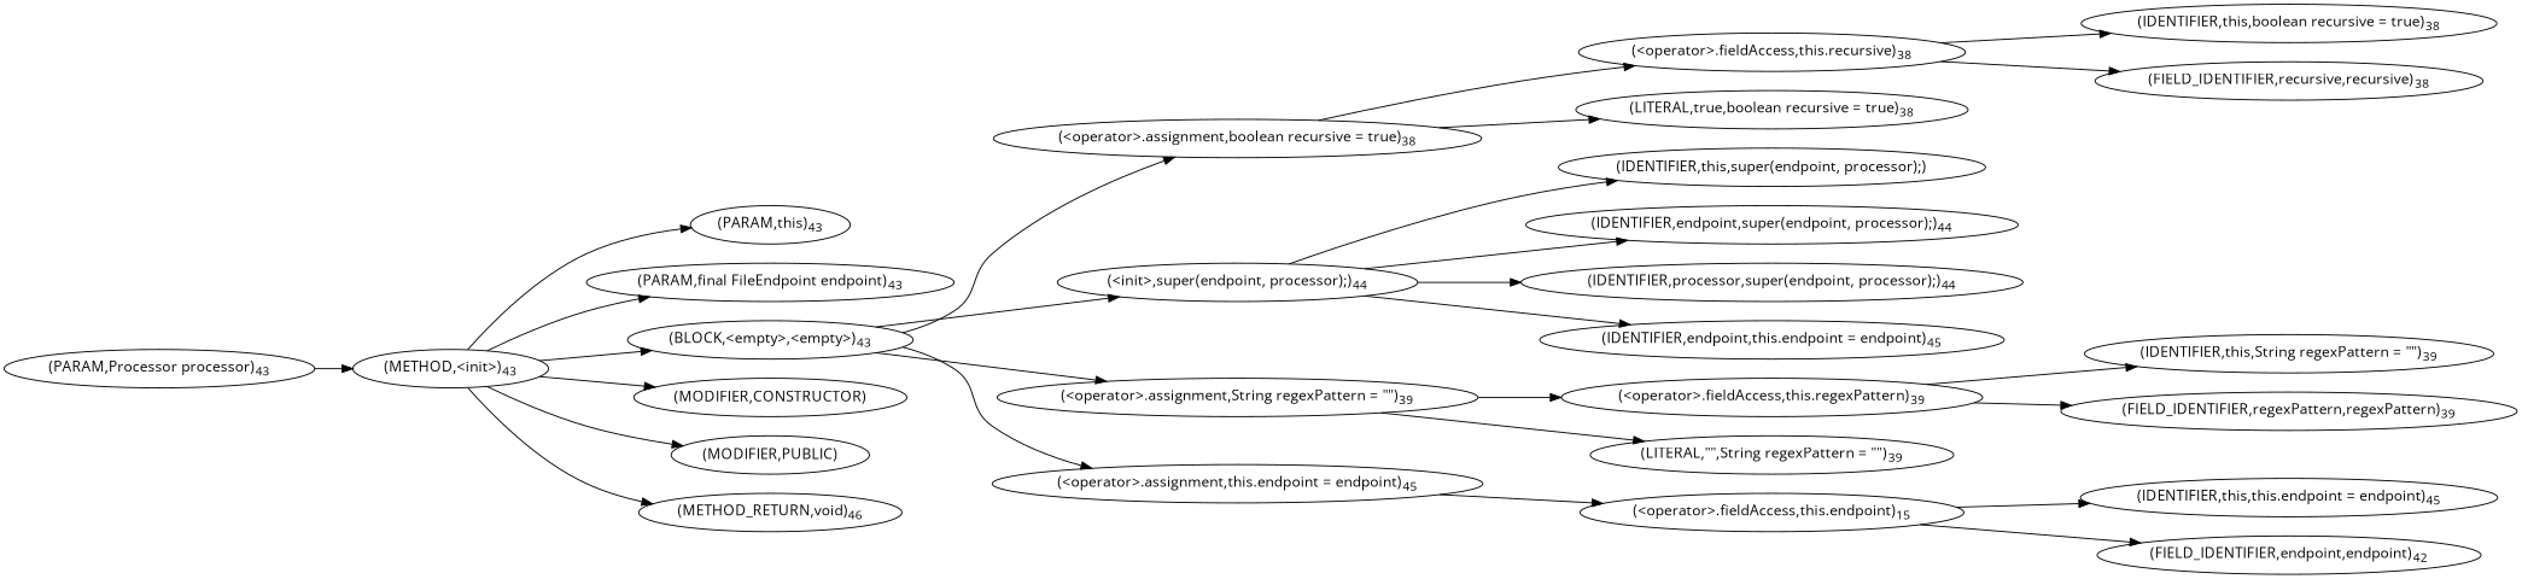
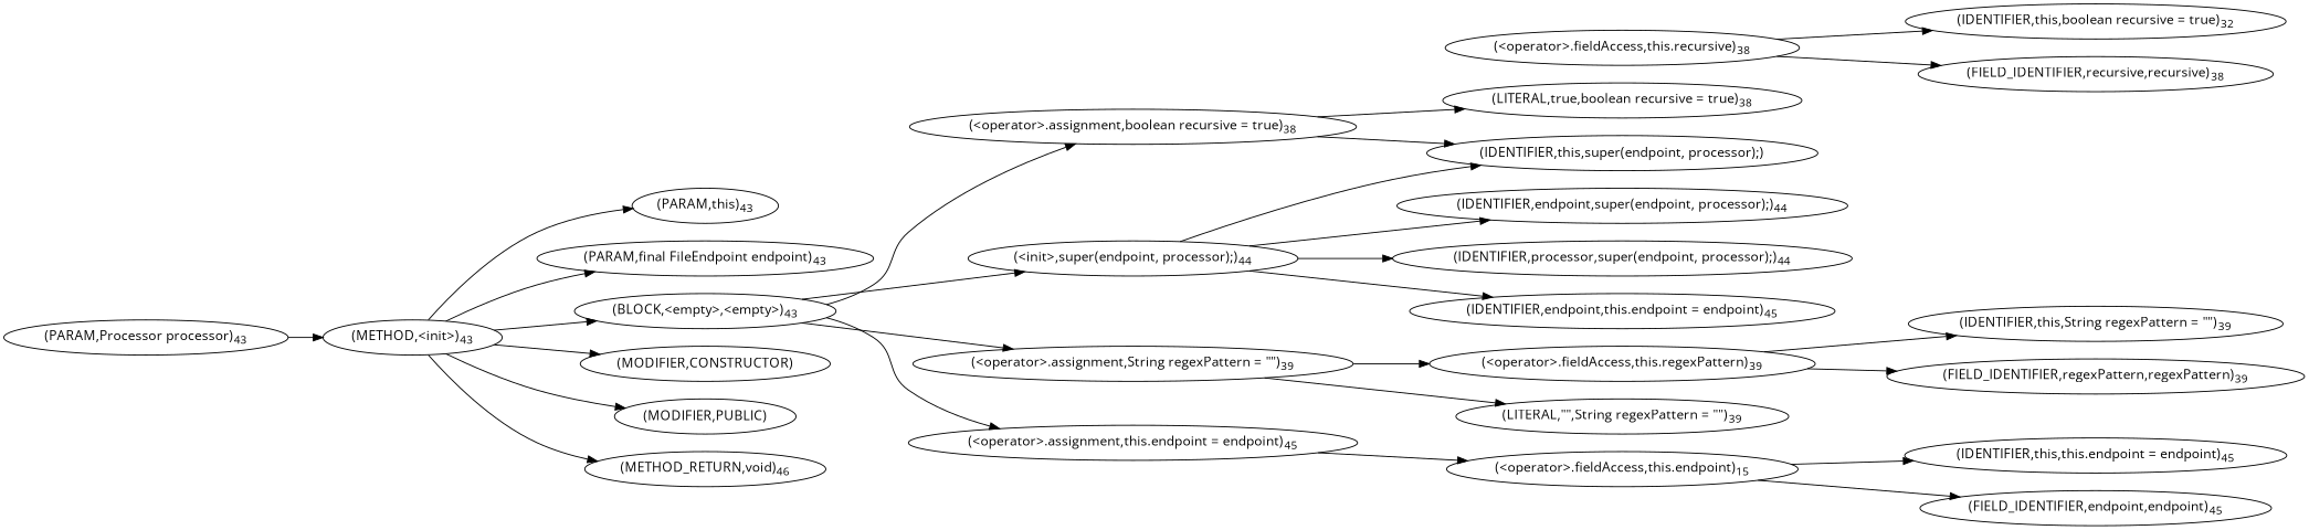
  digraph {
    fontname="Open Sans"
    rankdir=LR
    node [fontname="Open Sans"]
    edge [fontname="Open Sans"]
    n1 [label=<(METHOD,&lt;init&gt;)<SUB>43</SUB>>]
    n2 [label=<(PARAM,this)<SUB>43</SUB>>]
    n3 [label=<(PARAM,final FileEndpoint endpoint)<SUB>43</SUB>>]
    n4 [label=<(BLOCK,&lt;empty&gt;,&lt;empty&gt;)<SUB>43</SUB>>]
    n5 [label=<(MODIFIER,CONSTRUCTOR)>]
    n6 [label=<(MODIFIER,PUBLIC)>]
    n7 [label=<(METHOD_RETURN,void)<SUB>46</SUB>>]
    n8 [label=<(PARAM,Processor processor)<SUB>43</SUB>>]
    n9 [label=<(&lt;operator&gt;.assignment,boolean recursive = true)<SUB>38</SUB>>]
    n10 [label=<(&lt;operator&gt;.assignment,String regexPattern = &quot;&quot;)<SUB>39</SUB>>]
    n11 [label=<(&lt;init&gt;,super(endpoint, processor);)<SUB>44</SUB>>]
    n12 [label=<(&lt;operator&gt;.assignment,this.endpoint = endpoint)<SUB>45</SUB>>]
    n13 [label=<(&lt;operator&gt;.fieldAccess,this.recursive)<SUB>38</SUB>>]
    n14 [label=<(LITERAL,true,boolean recursive = true)<SUB>38</SUB>>]
    n15 [label=<(&lt;operator&gt;.fieldAccess,this.regexPattern)<SUB>39</SUB>>]
    n16 [label=<(LITERAL,&quot;&quot;,String regexPattern = &quot;&quot;)<SUB>39</SUB>>]
    n17 [label=<(IDENTIFIER,this,super(endpoint, processor);)>]
    n18 [label=<(IDENTIFIER,endpoint,super(endpoint, processor);)<SUB>44</SUB>>]
    n19 [label=<(IDENTIFIER,processor,super(endpoint, processor);)<SUB>44</SUB>>]
    n20 [label=<(IDENTIFIER,endpoint,this.endpoint = endpoint)<SUB>45</SUB>>]
    n21 [label=<(&lt;operator&gt;.fieldAccess,this.endpoint)<SUB>15</SUB>>]
-   n22 [label=<(IDENTIFIER,this,boolean recursive = true)<SUB>38</SUB>>]
+   n22 [label=<(IDENTIFIER,this,boolean recursive = true)<SUB>32</SUB>>]
    n23 [label=<(FIELD_IDENTIFIER,recursive,recursive)<SUB>38</SUB>>]
    n24 [label=<(IDENTIFIER,this,String regexPattern = &quot;&quot;)<SUB>39</SUB>>]
    n25 [label=<(FIELD_IDENTIFIER,regexPattern,regexPattern)<SUB>39</SUB>>]
    n26 [label=<(IDENTIFIER,this,this.endpoint = endpoint)<SUB>45</SUB>>]
-   n27 [label=<(FIELD_IDENTIFIER,endpoint,endpoint)<SUB>42</SUB>>]
+   n27 [label=<(FIELD_IDENTIFIER,endpoint,endpoint)<SUB>45</SUB>>]
    n1 -> n2
    n1 -> n3
    n1 -> n4
    n1 -> n5
    n1 -> n6
    n1 -> n7
    n4 -> n9
    n4 -> n10
    n4 -> n11
    n4 -> n12
    n8 -> n1
-   n9 -> n13
+   n9 -> n17
    n9 -> n14
    n10 -> n15
    n10 -> n16
    n11 -> n17
    n11 -> n18
    n11 -> n19
    n11 -> n20
    n12 -> n21
    n13 -> n22
    n13 -> n23
    n15 -> n24
    n15 -> n25
    n21 -> n26
    n21 -> n27
  }
